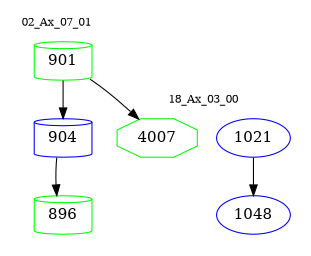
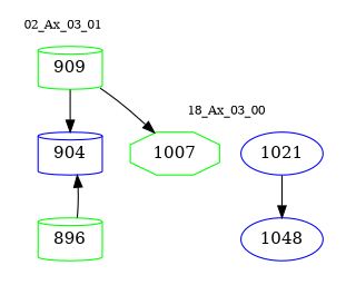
  digraph {
    node [color=green shape=cylinder]
    edge [color=black]
-   n1 [label=901]
+   n1 [label=909]
    n2 [color=blue label=904]
    n3 [label=896]
    n4 [color=blue label=1021 shape=ellipse]
    n5 [color=blue label=1048 shape=ellipse]
-   n6 [label=4007 shape=octagon]
+   n6 [label=1007 shape=octagon]
    subgraph cluster_1 {
      color=white
      fontsize=10
-     label="02_Ax_07_01"
+     label="02_Ax_03_01"
      n1
      n2
      n3
    }
    subgraph cluster_2 {
      color=white
      fontsize=10
      label="18_Ax_03_00"
      n4
      n5
      n6
    }
    n1 -> n2
    n1 -> n6
-   n2 -> n3
+   n3 -> n2
    n4 -> n5
  }
